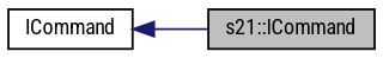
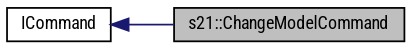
  digraph {
    rankdir=LR
    fontname="Roboto Condensed"
    node [color=black fontname="Roboto Condensed" fontsize=10 shape=record style=filled]
-   n1 [fillcolor=grey75 fontcolor=black height=0.2 label="s21::ICommand" width=0.4]
+   n1 [fillcolor=grey75 fontcolor=black height=0.2 label="s21::ChangeModelCommand" width=0.4]
    n2 [fillcolor=white height=0.2 label=ICommand width=0.4]
    n2 -> n1 [color=midnightblue dir=back fontname="Roboto Condensed" fontsize=10 labelfontname=Helvetica labelfontsize=10 style=solid]
  }
